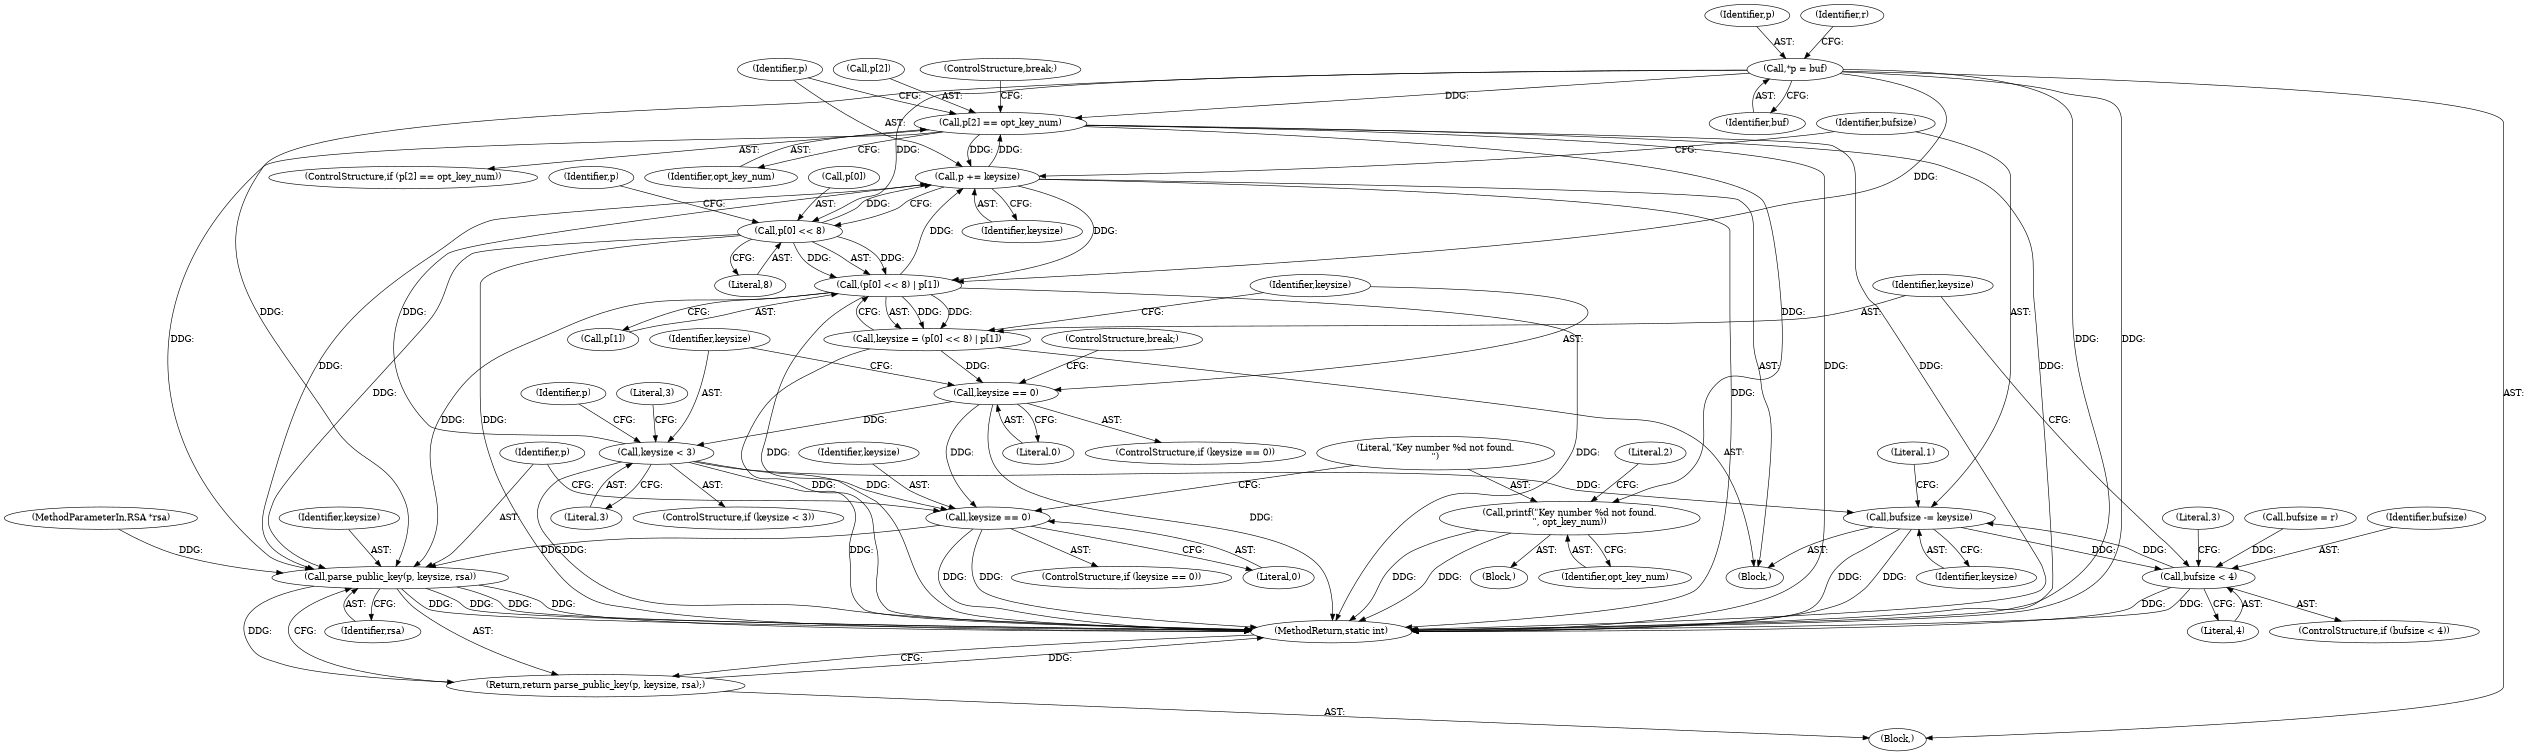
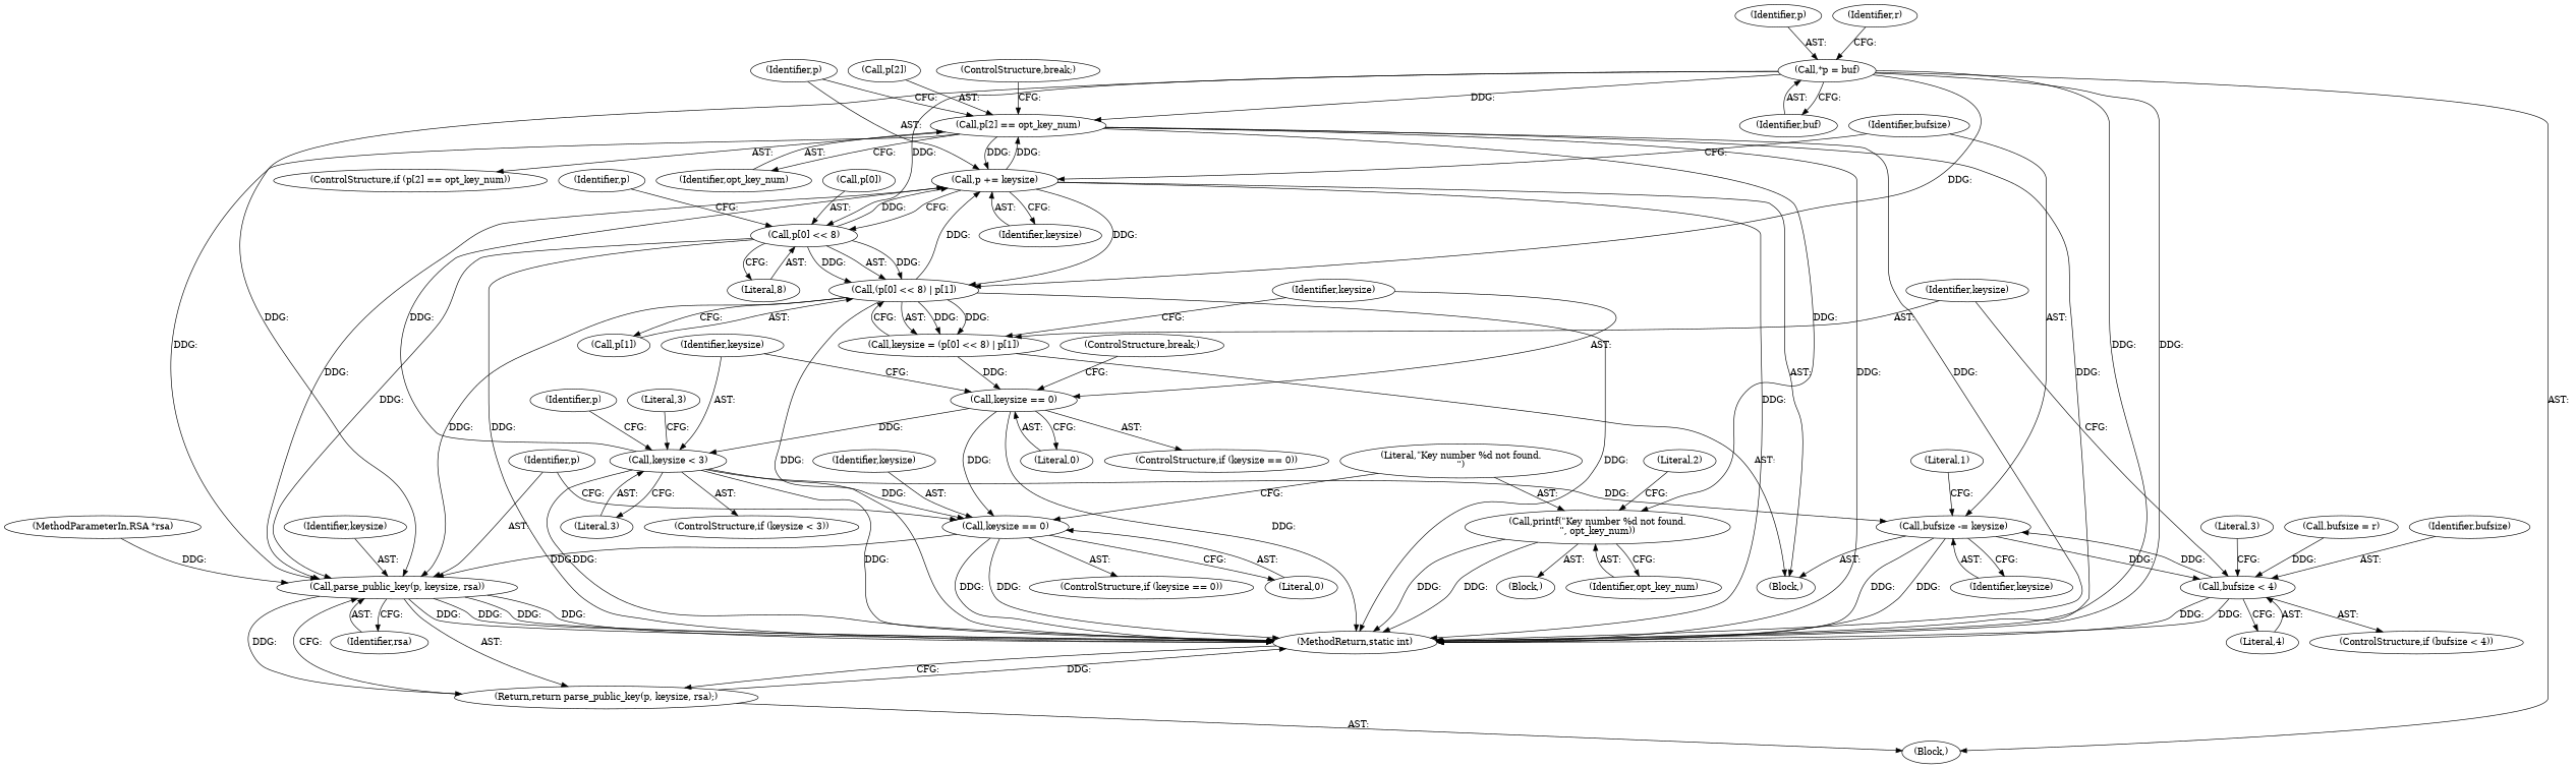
  digraph {
    fontname="DejaVu Serif"
    node [fontname="DejaVu Serif"]
    edge [fontname="DejaVu Serif"]
    n1 [label="(Call,p[2] == opt_key_num)"]
    n2 [label="(Call,p += keysize)"]
    n3 [label="(Call,parse_public_key(p, keysize, rsa))"]
    n4 [label="(Call,printf(\"Key number %d not found.\n\", opt_key_num))"]
    n5 [label="(ControlStructure,if (p[2] == opt_key_num))"]
    n6 [label="(Identifier,opt_key_num)"]
    n7 [label="(MethodReturn,static int)"]
    n8 [label="(Call,(p[0] << 8) | p[1])"]
    n9 [label="(Call,p[0] << 8)"]
    n10 [label="(Block,)"]
    n11 [label="(Identifier,keysize)"]
    n12 [label="(Return,return parse_public_key(p, keysize, rsa);)"]
    n13 [label="(Identifier,rsa)"]
    n14 [label="(Block,)"]
    n15 [label="(Identifier,opt_key_num)"]
    n16 [label="(Call,keysize = (p[0] << 8) | p[1])"]
    n17 [label="(Call,p[1])"]
    n18 [label="(Literal,8)"]
    n19 [label="(Call,keysize < 3)"]
    n20 [label="(Call,bufsize -= keysize)"]
    n21 [label="(Call,keysize == 0)"]
    n22 [label="(ControlStructure,if (keysize < 3))"]
    n23 [label="(Literal,3)"]
    n24 [label="(Call,bufsize < 4)"]
    n25 [label="(Identifier,keysize)"]
    n26 [label="(ControlStructure,if (keysize == 0))"]
    n27 [label="(Literal,0)"]
    n28 [label="(Call,keysize == 0)"]
    n29 [label="(Literal,0)"]
    n30 [label="(ControlStructure,if (keysize == 0))"]
    n31 [label="(Call,*p = buf)"]
    n32 [label="(Identifier,buf)"]
    n33 [label="(Block,)"]
    n34 [label="(ControlStructure,if (bufsize < 4))"]
    n35 [label="(Literal,4)"]
    n36 [label="(ControlStructure,break;)"]
    n37 [label="(Literal,\"Key number %d not found.\n\")"]
    n38 [label="(Call,p[0])"]
    n39 [label="(Identifier,keysize)"]
    n40 [label="(Identifier,p)"]
    n41 [label="(Literal,3)"]
    n42 [label="(Identifier,bufsize)"]
    n43 [label="(Identifier,keysize)"]
    n44 [label="(ControlStructure,break;)"]
    n45 [label="(Identifier,bufsize)"]
    n46 [label="(Identifier,p)"]
    n47 [label="(Identifier,p)"]
    n48 [label="(Identifier,keysize)"]
    n49 [label="(Identifier,keysize)"]
    n50 [label="(Literal,3)"]
    n51 [label="(Call,bufsize = r)"]
    n52 [label="(Identifier,p)"]
    n53 [label="(Identifier,r)"]
    n54 [label="(Literal,1)"]
    n55 [label="(MethodParameterIn,RSA *rsa)"]
    n56 [label="(Identifier,keysize)"]
    n57 [label="(Call,p[2])"]
    n58 [label="(Literal,2)"]
    n59 [label="(Identifier,p)"]
    n1 -> n2 [label="DDG: "]
    n1 -> n3 [label="DDG: "]
    n1 -> n4 [label="DDG: "]
    n1 -> n5 [label="AST: "]
    n1 -> n6 [label="CFG: "]
    n1 -> n7 [label="DDG: "]
    n1 -> n7 [label="DDG: "]
    n1 -> n7 [label="DDG: "]
    n2 -> n1 [label="DDG: "]
    n2 -> n3 [label="DDG: "]
    n2 -> n7 [label="DDG: "]
    n2 -> n8 [label="DDG: "]
    n2 -> n9 [label="CFG: "]
    n2 -> n10 [label="AST: "]
    n2 -> n11 [label="CFG: "]
    n3 -> n7 [label="DDG: "]
    n3 -> n7 [label="DDG: "]
    n3 -> n7 [label="DDG: "]
    n3 -> n7 [label="DDG: "]
    n3 -> n12 [label="AST: "]
    n3 -> n12 [label="DDG: "]
    n3 -> n13 [label="CFG: "]
    n4 -> n7 [label="DDG: "]
    n4 -> n7 [label="DDG: "]
    n4 -> n14 [label="AST: "]
    n4 -> n15 [label="CFG: "]
    n6 -> n1 [label="AST: "]
    n7 -> n12 [label="CFG: "]
    n8 -> n2 [label="DDG: "]
    n8 -> n3 [label="DDG: "]
    n8 -> n7 [label="DDG: "]
    n8 -> n7 [label="DDG: "]
    n8 -> n16 [label="AST: "]
    n8 -> n16 [label="DDG: "]
    n8 -> n16 [label="DDG: "]
    n8 -> n17 [label="CFG: "]
    n9 -> n2 [label="DDG: "]
    n9 -> n3 [label="DDG: "]
    n9 -> n7 [label="DDG: "]
    n9 -> n8 [label="AST: "]
    n9 -> n8 [label="DDG: "]
    n9 -> n8 [label="DDG: "]
    n9 -> n18 [label="CFG: "]
    n11 -> n2 [label="AST: "]
    n12 -> n3 [label="CFG: "]
    n12 -> n7 [label="DDG: "]
    n12 -> n33 [label="AST: "]
    n13 -> n3 [label="AST: "]
    n15 -> n4 [label="AST: "]
-   n16 -> n7 [label="DDG: "]
    n16 -> n8 [label="CFG: "]
    n16 -> n10 [label="AST: "]
    n16 -> n28 [label="DDG: "]
    n17 -> n8 [label="AST: "]
    n18 -> n9 [label="AST: "]
    n19 -> n2 [label="DDG: "]
    n19 -> n7 [label="DDG: "]
    n19 -> n7 [label="DDG: "]
    n19 -> n20 [label="DDG: "]
    n19 -> n21 [label="DDG: "]
    n19 -> n22 [label="AST: "]
    n19 -> n23 [label="CFG: "]
    n20 -> n7 [label="DDG: "]
    n20 -> n7 [label="DDG: "]
    n20 -> n10 [label="AST: "]
    n20 -> n24 [label="DDG: "]
    n20 -> n25 [label="CFG: "]
    n21 -> n3 [label="DDG: "]
    n21 -> n7 [label="DDG: "]
    n21 -> n7 [label="DDG: "]
    n21 -> n26 [label="AST: "]
    n21 -> n27 [label="CFG: "]
    n23 -> n19 [label="AST: "]
    n24 -> n7 [label="DDG: "]
    n24 -> n7 [label="DDG: "]
    n24 -> n20 [label="DDG: "]
    n24 -> n34 [label="AST: "]
    n24 -> n35 [label="CFG: "]
    n25 -> n20 [label="AST: "]
    n27 -> n21 [label="AST: "]
    n28 -> n7 [label="DDG: "]
    n28 -> n19 [label="DDG: "]
    n28 -> n21 [label="DDG: "]
    n28 -> n29 [label="CFG: "]
    n28 -> n30 [label="AST: "]
    n29 -> n28 [label="AST: "]
    n31 -> n1 [label="DDG: "]
    n31 -> n3 [label="DDG: "]
    n31 -> n7 [label="DDG: "]
    n31 -> n7 [label="DDG: "]
    n31 -> n8 [label="DDG: "]
    n31 -> n9 [label="DDG: "]
    n31 -> n32 [label="CFG: "]
    n31 -> n33 [label="AST: "]
    n32 -> n31 [label="AST: "]
    n35 -> n24 [label="AST: "]
    n36 -> n28 [label="CFG: "]
    n37 -> n4 [label="AST: "]
    n37 -> n21 [label="CFG: "]
    n38 -> n9 [label="AST: "]
    n39 -> n19 [label="AST: "]
    n39 -> n28 [label="CFG: "]
    n40 -> n1 [label="CFG: "]
    n40 -> n2 [label="AST: "]
    n41 -> n19 [label="CFG: "]
    n42 -> n24 [label="AST: "]
    n43 -> n3 [label="AST: "]
    n44 -> n1 [label="CFG: "]
    n45 -> n2 [label="CFG: "]
    n45 -> n20 [label="AST: "]
    n46 -> n31 [label="AST: "]
    n47 -> n9 [label="CFG: "]
    n48 -> n16 [label="CFG: "]
    n48 -> n28 [label="AST: "]
    n49 -> n16 [label="AST: "]
    n49 -> n24 [label="CFG: "]
    n50 -> n24 [label="CFG: "]
    n51 -> n24 [label="DDG: "]
    n52 -> n19 [label="CFG: "]
    n53 -> n31 [label="CFG: "]
    n54 -> n20 [label="CFG: "]
    n55 -> n3 [label="DDG: "]
    n56 -> n21 [label="AST: "]
    n57 -> n1 [label="AST: "]
    n58 -> n4 [label="CFG: "]
    n59 -> n3 [label="AST: "]
    n59 -> n21 [label="CFG: "]
  }
